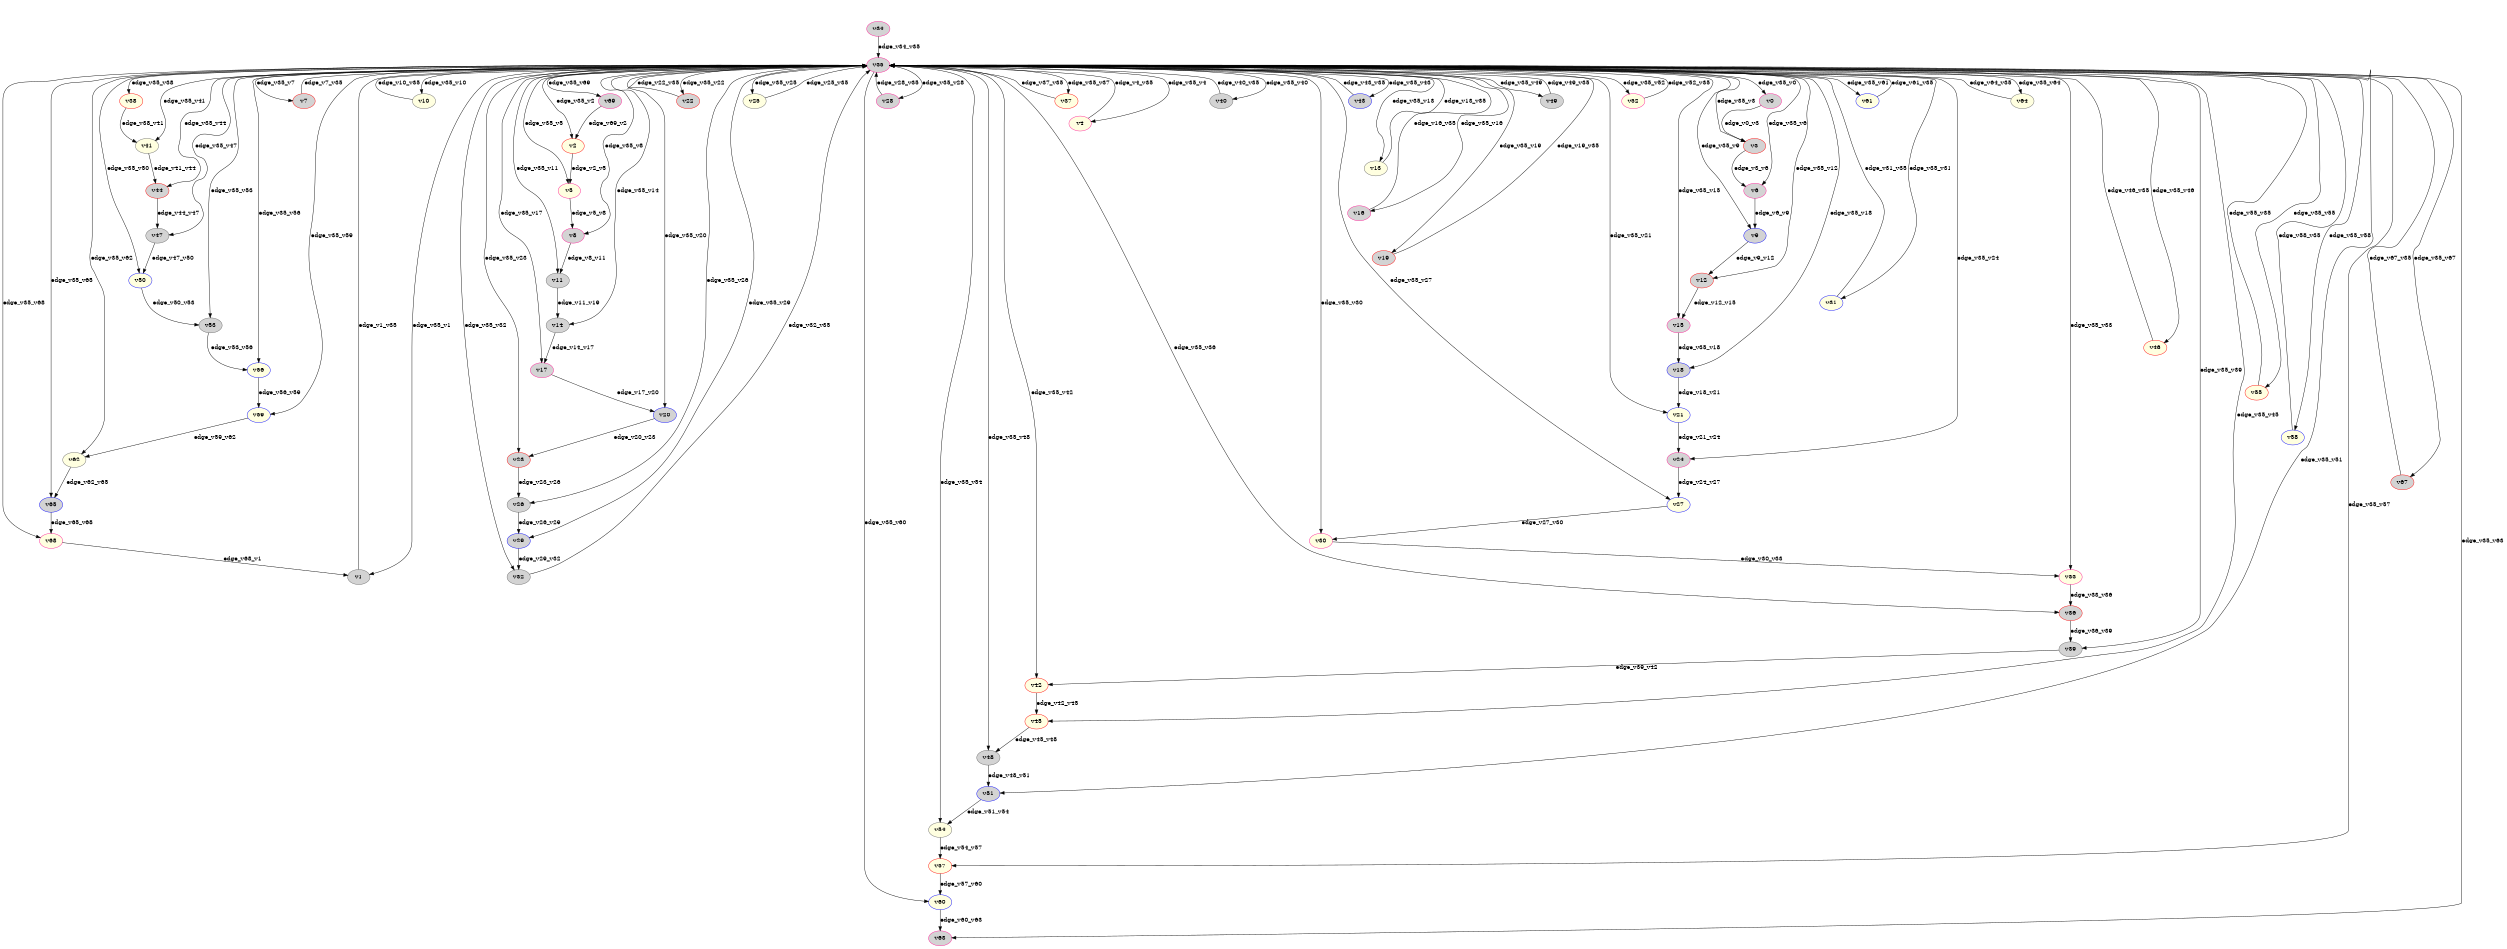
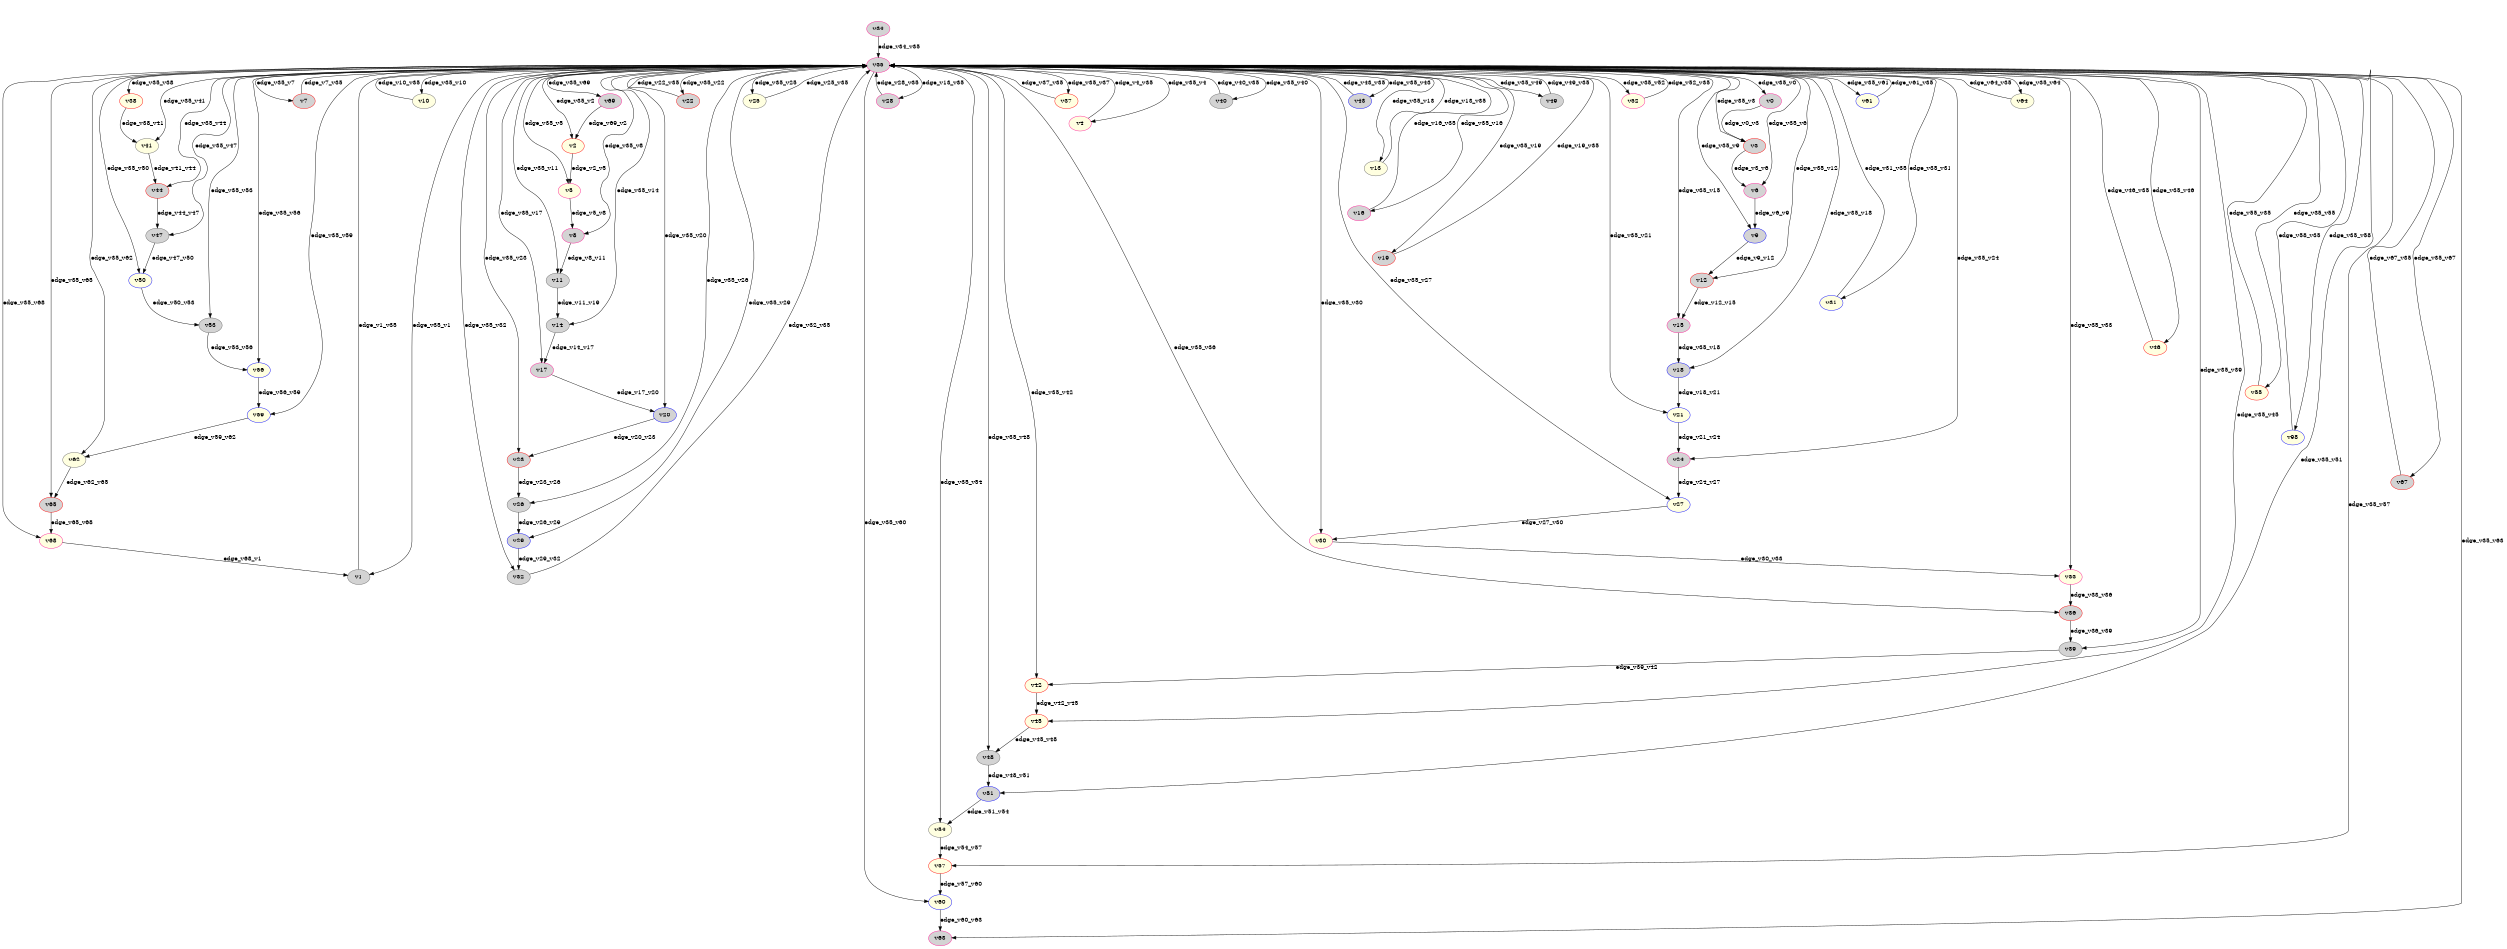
  digraph {
    node [color=deeppink fillcolor=lightgrey player=0 style=filled]
    edge [discount=0.122 weight=-5.42]
    v0
    v3 [color=red player=1]
    v6
    v1 [color=gray40 player=1]
    v35
    v2 [color=red fillcolor=lightyellow]
    v5 [fillcolor=lightyellow player=1]
    v4 [fillcolor=lightyellow]
    v8
    v9 [color=blue player=1]
    v7 [color=red player=1]
    v11 [color=gray40 player=1]
    v12 [color=red]
    v10 [color=gray40 fillcolor=lightyellow]
    v14 [color=gray40]
    v15 [player=1]
    v13 [color=gray40 fillcolor=lightyellow player=1]
    v17 [player=1]
    v18 [color=blue]
    v16
    v20 [color=blue]
    v21 [color=blue fillcolor=lightyellow player=1]
    v19 [color=red player=1]
    v23 [color=red player=1]
    v24
    v22 [color=red]
    v26 [color=gray40]
    v27 [color=blue fillcolor=lightyellow player=1]
    v25 [color=gray40 fillcolor=lightyellow player=1]
    v29 [color=blue player=1]
    v30 [fillcolor=lightyellow]
    v28
    v32 [color=gray40]
    v33 [fillcolor=lightyellow player=1]
    v31 [color=blue fillcolor=lightyellow player=1]
    v36 [color=red]
    v37 [color=red fillcolor=lightyellow player=1]
    v38 [color=red fillcolor=lightyellow]
    v39 [color=gray40 player=1]
    v40 [color=gray40]
    v41 [color=gray40 fillcolor=lightyellow player=1]
    v42 [color=red fillcolor=lightyellow]
    v43 [color=blue player=1]
    v44 [color=red]
    v45 [color=red fillcolor=lightyellow player=1]
    v46 [color=red fillcolor=lightyellow]
    v47 [color=gray40 player=1]
    v48 [color=gray40]
    v49 [color=gray40 player=1]
    v50 [color=blue fillcolor=lightyellow]
    v51 [color=blue player=1]
    v52 [fillcolor=lightyellow]
    v53 [color=gray40 player=1]
    v54 [color=gray40 fillcolor=lightyellow]
    v55 [color=red fillcolor=lightyellow player=1]
    v56 [color=blue fillcolor=lightyellow]
    v57 [color=red fillcolor=lightyellow player=1]
-   v58 [color=blue fillcolor=lightyellow]
+   v58 [color=blue fillcolor=lightyellow label=v98]
    v59 [color=blue fillcolor=lightyellow player=1]
    v60 [color=blue fillcolor=lightyellow]
    v61 [color=blue fillcolor=lightyellow player=1]
    v62 [color=gray40 fillcolor=lightyellow]
    v63 [player=1]
    v64 [color=gray40 fillcolor=lightyellow]
-   v65 [color=blue player=1]
+   v65 [color=red player=1]
    v67 [color=red player=1]
    v68 [fillcolor=lightyellow]
    v69 [player=1]
    v34
    v0 -> v3 [label=edge_v0_v3 weight=2.17]
    v3 -> v6 [label=edge_v3_v6 weight=0.19]
    v6 -> v9 [label=edge_v6_v9 weight=5.33]
    v1 -> v35 [label=edge_v1_v35 weight=11.07]
    v35 -> v0 [label=edge_v35_v0 weight=8.42]
    v35 -> v3 [label=edge_v35_v3 weight=-3.96]
    v35 -> v6 [label=edge_v35_v6 weight=-0.67]
    v35 -> v1 [label=edge_v35_v1 weight=9.30]
    v35 -> v2 [label=edge_v35_v2 weight=7.32]
    v35 -> v5 [label=edge_v35_v5 weight=-3.68]
    v35 -> v4 [label=edge_v35_v4 weight=-5.67]
    v35 -> v8 [label=edge_v35_v8 weight=-5.49]
    v35 -> v9 [label=edge_v35_v9]
    v35 -> v7 [label=edge_v35_v7 weight=8.94]
    v35 -> v11 [label=edge_v35_v11 weight=2.07]
    v35 -> v12 [label=edge_v35_v12 weight=1.93]
    v35 -> v10 [label=edge_v35_v10 weight=5.93]
    v35 -> v14 [label=edge_v35_v14 weight=-3.52]
    v35 -> v15 [label=edge_v35_v15 weight=4.40]
    v35 -> v13 [label=edge_v35_v13 weight=-5.89]
    v35 -> v17 [label=edge_v35_v17 weight=9.95]
    v35 -> v18 [label=edge_v35_v18 weight=-3.16]
    v35 -> v16 [label=edge_v35_v16 weight=-5.73]
    v35 -> v20 [label=edge_v35_v20 weight=7.58]
    v35 -> v21 [label=edge_v35_v21 weight=6.04]
    v35 -> v19 [label=edge_v35_v19 weight=-5.96]
    v35 -> v23 [label=edge_v35_v23 weight=3.77]
    v35 -> v24 [label=edge_v35_v24 weight=6.83]
    v35 -> v22 [label=edge_v35_v22 weight=9.24]
    v35 -> v26 [label=edge_v35_v26 weight=-2.99]
    v35 -> v27 [label=edge_v35_v27 weight=0.31]
    v35 -> v25 [label=edge_v35_v25 weight=6.68]
    v35 -> v29 [label=edge_v35_v29 weight=-2.40]
    v35 -> v30 [label=edge_v35_v30 weight=7.46]
-   v35 -> v28 [label=edge_v35_v28 weight=5.71]
+   v35 -> v28 [label=edge_v13_v35 weight=5.71]
    v35 -> v32 [label=edge_v35_v32 weight=-3.72]
    v35 -> v33 [label=edge_v35_v33 weight=5.03]
    v35 -> v31 [label=edge_v35_v31 weight=-5.33]
    v35 -> v36 [label=edge_v35_v36 weight=-2.22]
    v35 -> v37 [label=edge_v35_v37 weight=8.35]
    v35 -> v38 [label=edge_v35_v38 weight=5.30]
    v35 -> v39 [label=edge_v35_v39 weight=3.22]
    v35 -> v40 [label=edge_v35_v40 weight=4.21]
    v35 -> v41 [label=edge_v35_v41 weight=1.26]
    v35 -> v42 [label=edge_v35_v42 weight=6.56]
    v35 -> v43 [label=edge_v35_v43 weight=9.24]
    v35 -> v44 [label=edge_v35_v44 weight=1.04]
    v35 -> v45 [label=edge_v35_v45]
    v35 -> v46 [label=edge_v35_v46 weight=-5.94]
    v35 -> v47 [label=edge_v35_v47 weight=-3.04]
    v35 -> v48 [label=edge_v35_v48 weight=6.79]
    v35 -> v49 [label=edge_v35_v49 weight=9.16]
    v35 -> v50 [label=edge_v35_v50 weight=3.25]
    v35 -> v51 [label=edge_v35_v51 weight=-2.90]
    v35 -> v52 [label=edge_v35_v52 weight=1.70]
    v35 -> v53 [label=edge_v35_v53 weight=-3.52]
    v35 -> v54 [label=edge_v35_v54 weight=4.08]
    v35 -> v55 [label=edge_v35_v55 weight=-0.75]
    v35 -> v56 [label=edge_v35_v56 weight=6.69]
    v35 -> v57 [label=edge_v35_v57 weight=1.56]
    v35 -> v58 [label=edge_v35_v58 weight=-3.38]
    v35 -> v59 [label=edge_v35_v59 weight=-4.47]
    v35 -> v60 [label=edge_v35_v60 weight=4.50]
    v35 -> v61 [label=edge_v35_v61 weight=7.06]
    v35 -> v62 [label=edge_v35_v62 weight=3.28]
    v35 -> v63 [label=edge_v35_v63 weight=3.97]
    v35 -> v64 [label=edge_v35_v64 weight=2.51]
    v35 -> v65 [label=edge_v35_v65 weight=6.48]
    v35 -> v67 [label=edge_v35_v67 weight=-1.43]
    v35 -> v68 [label=edge_v35_v68 weight=5.96]
    v35 -> v69 [label=edge_v35_v69 weight=4.17]
    v2 -> v5 [label=edge_v2_v5 weight=6.67]
    v5 -> v8 [label=edge_v5_v8 weight=2.40]
    v4 -> v35 [label=edge_v4_v35 weight=-4.37]
    v8 -> v11 [label=edge_v8_v11 weight=3.48]
    v9 -> v12 [label=edge_v9_v12 weight=-1.96]
    v7 -> v35 [label=edge_v7_v35 weight=11.76]
    v11 -> v14 [label=edge_v11_v19 weight=6.61]
    v12 -> v15 [label=edge_v12_v15 weight=6.45]
    v10 -> v35 [label=edge_v10_v35 weight=3.92]
    v14 -> v17 [label=edge_v14_v17 weight=2.49]
    v15 -> v18 [label=edge_v35_v18 weight=6.34]
    v13 -> v35 [label=edge_v13_v35 weight=-3.18]
    v17 -> v20 [label=edge_v17_v20 weight=1.28]
    v18 -> v21 [label=edge_v18_v21 weight=6.03]
    v16 -> v35 [label=edge_v16_v35 weight=-7.66]
    v20 -> v23 [label=edge_v20_v23 weight=-1.16]
    v21 -> v24 [label=edge_v21_v24 weight=6.32]
    v19 -> v35 [label=edge_v19_v35 weight=-4.87]
    v23 -> v26 [label=edge_v23_v26 weight=2.90]
    v24 -> v27 [label=edge_v24_v27 weight=5.23]
    v22 -> v35 [label=edge_v22_v35 weight=9.96]
    v26 -> v29 [label=edge_v26_v29 weight=5.22]
    v27 -> v30 [label=edge_v27_v30 weight=4.44]
    v25 -> v35 [label=edge_v25_v35 weight=4.75]
    v29 -> v32 [label=edge_v29_v32 weight=4.68]
    v30 -> v33 [label=edge_v30_v33 weight=0.42]
    v28 -> v35 [label=edge_v28_v35 weight=7.46]
    v32 -> v35 [label=edge_v32_v35 weight=-0.63]
    v33 -> v36 [label=edge_v33_v36 weight=5.61]
    v31 -> v35 [label=edge_v31_v35 weight=-7.68]
    v36 -> v39 [label=edge_v36_v39 weight=4.63]
    v37 -> v35 [label=edge_v37_v35 weight=8.03]
    v38 -> v41 [label=edge_v38_v41 weight=0.61]
    v39 -> v42 [label=edge_v39_v42 weight=6.46]
    v40 -> v35 [label=edge_v40_v35 weight=6.81]
    v41 -> v44 [label=edge_v41_v44 weight=1.38]
    v42 -> v45 [label=edge_v42_v45 weight=4.10]
    v43 -> v35 [label=edge_v43_v35 weight=7.27]
    v44 -> v47 [label=edge_v44_v47 weight=6.62]
    v45 -> v48 [label=edge_v45_v48 weight=1.12]
    v46 -> v35 [label=edge_v46_v35 weight=-7.77]
    v47 -> v50 [label=edge_v47_v50 weight=2.99]
    v48 -> v51 [label=edge_v48_v51 weight=5.91]
    v49 -> v35 [label=edge_v49_v35 weight=8.11]
    v50 -> v53 [label=edge_v50_v53 weight=0.54]
    v51 -> v54 [label=edge_v51_v54 weight=1.31]
    v52 -> v35 [label=edge_v52_v35 weight=-0.01]
    v53 -> v56 [label=edge_v53_v56 weight=1.05]
    v54 -> v57 [label=edge_v54_v57 weight=4.92]
    v55 -> v35 [label=edge_v55_v35 weight=0.90]
    v56 -> v59 [label=edge_v56_v59 weight=1.39]
    v57 -> v60 [label=edge_v57_v60 weight=2.67]
    v58 -> v35 [label=edge_v58_v35 weight=-6.04]
    v59 -> v62 [label=edge_v59_v62 weight=-2.09]
    v60 -> v63 [label=edge_v60_v63 weight=4.91]
    v61 -> v35 [label=edge_v61_v35 weight=6.58]
    v62 -> v65 [label=edge_v62_v65 weight=5.12]
    v64 -> v35 [label=edge_v64_v35 weight=1.45]
    v65 -> v68 [label=edge_v65_v68 weight=5.12]
    v67 -> v35 [label=edge_v67_v35 weight=-2.73]
    v68 -> v1 [label=edge_v68_v1 weight=1.50]
    v69 -> v2 [label=edge_v69_v2 weight=6.83]
    v34 -> v35 [label=edge_v34_v35 weight=1.36]
  }
